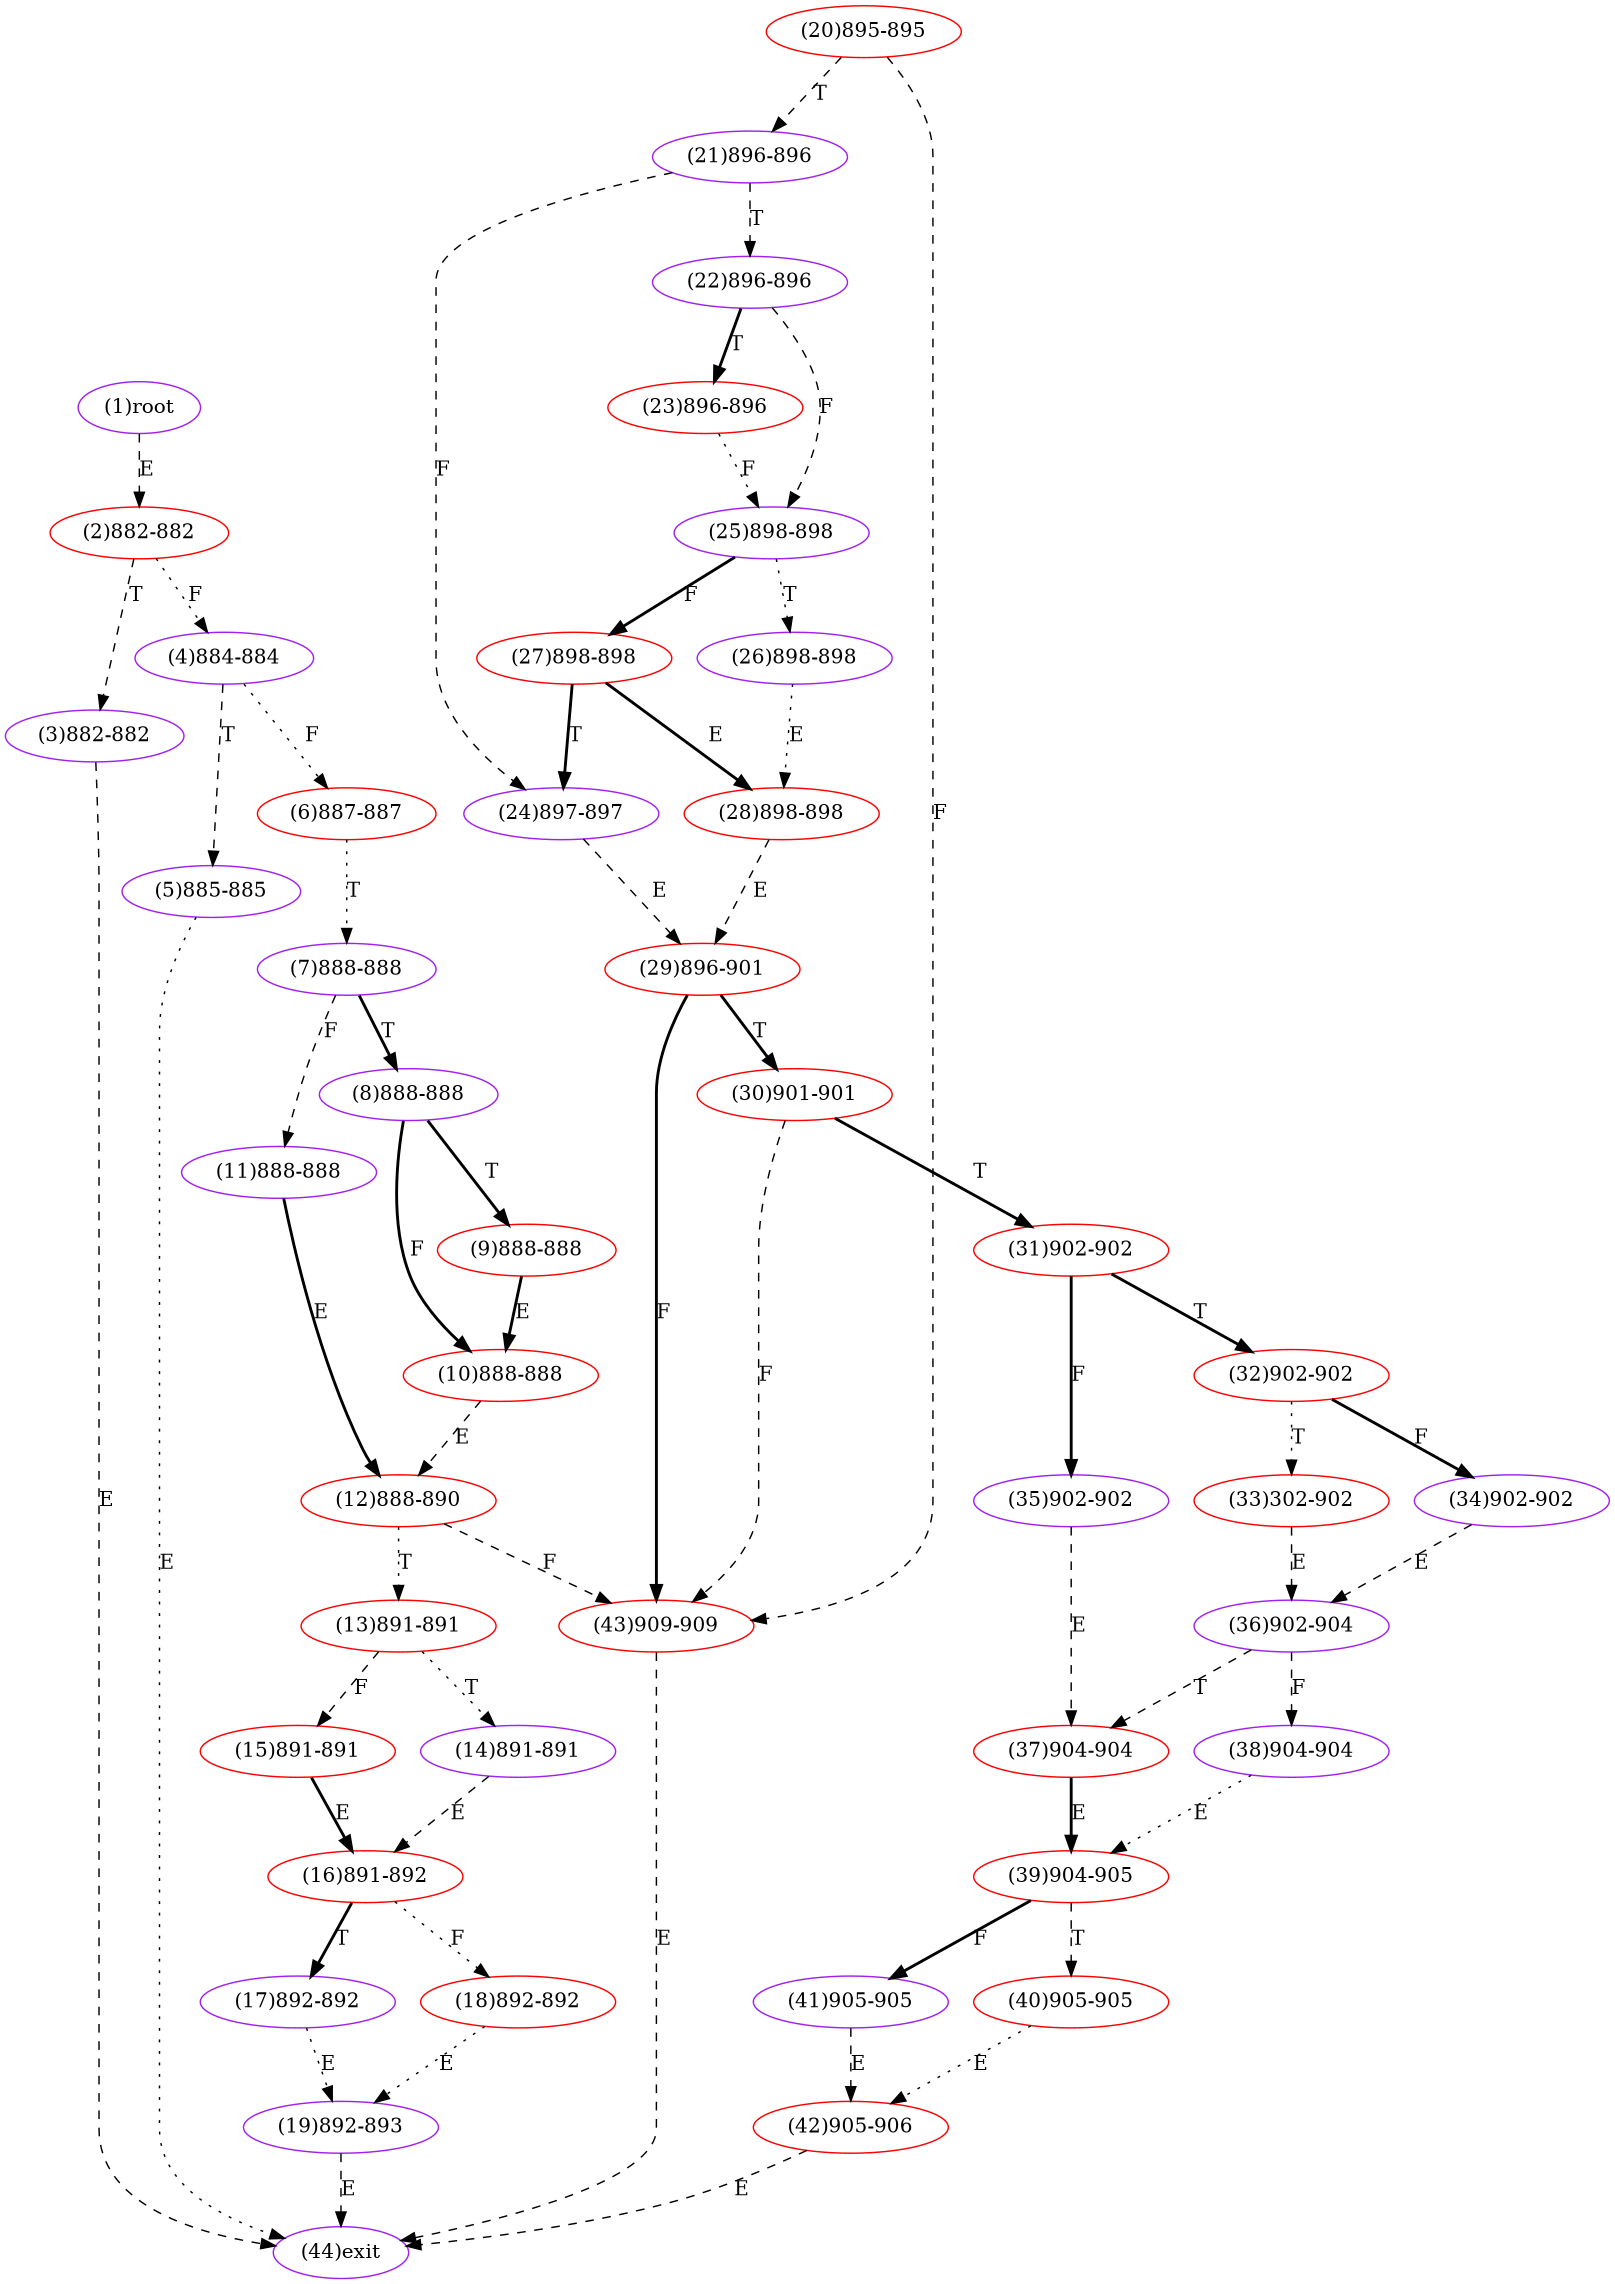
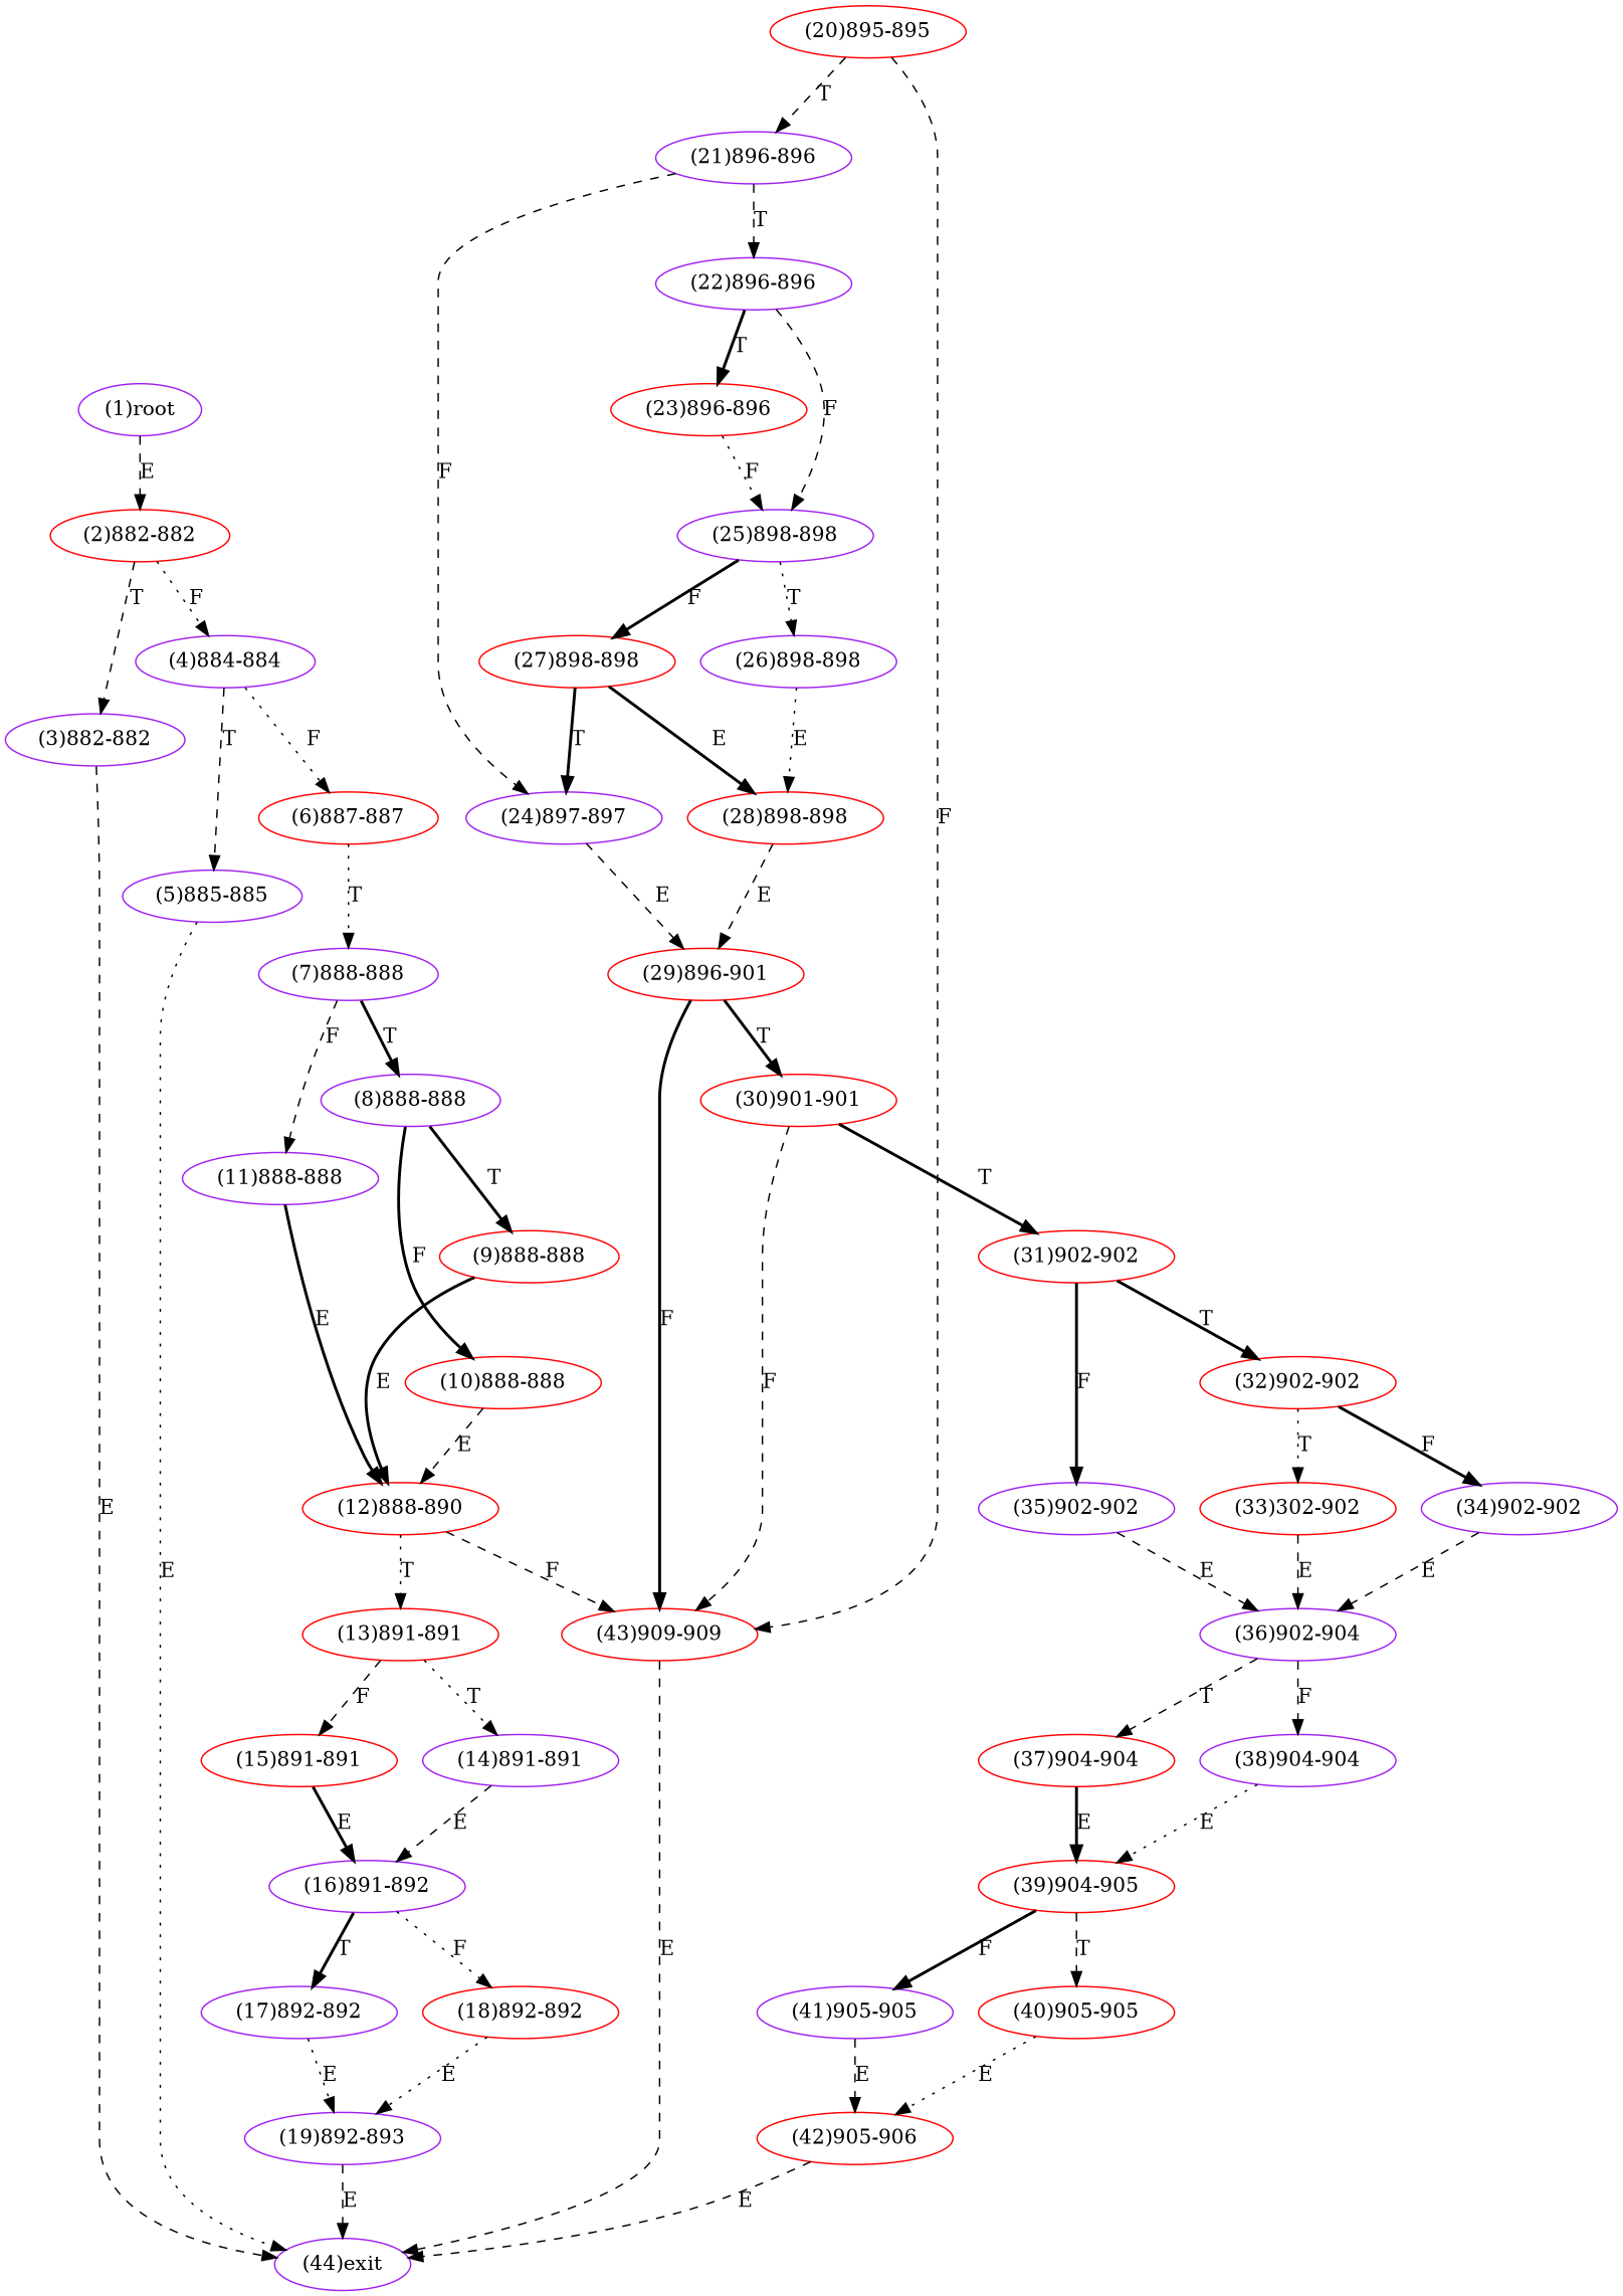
  digraph {
    node [color=purple]
    edge [style=dashed]
    n1 [label="(1)root"]
    n2 [color=red label="(2)882-882"]
    n3 [label="(3)882-882"]
    n4 [label="(4)884-884"]
    n5 [label="(44)exit"]
    n6 [label="(5)885-885"]
    n7 [color=red label="(6)887-887"]
    n8 [label="(7)888-888"]
    n9 [label="(8)888-888"]
    n10 [label="(11)888-888"]
    n11 [color=red label="(20)895-895"]
    n12 [color=red label="(43)909-909"]
    n13 [label="(21)896-896"]
    n14 [color=red label="(9)888-888"]
    n15 [color=red label="(10)888-888"]
    n16 [color=red label="(12)888-890"]
    n17 [color=red label="(13)891-891"]
    n18 [label="(14)891-891"]
    n19 [color=red label="(15)891-891"]
-   n20 [color=red label="(16)891-892"]
+   n20 [label="(16)891-892"]
    n21 [label="(17)892-892"]
    n22 [color=red label="(18)892-892"]
    n23 [label="(19)892-893"]
    n24 [label="(22)896-896"]
    n25 [label="(24)897-897"]
    n26 [color=red label="(23)896-896"]
    n27 [label="(25)898-898"]
    n28 [color=red label="(29)896-901"]
    n29 [color=red label="(27)898-898"]
    n30 [label="(26)898-898"]
    n31 [color=red label="(28)898-898"]
    n32 [color=red label="(30)901-901"]
    n33 [color=red label="(31)902-902"]
    n34 [label="(35)902-902"]
    n35 [color=red label="(32)902-902"]
    n36 [label="(36)902-904"]
    n37 [label="(34)902-902"]
    n38 [color=red label="(33)302-902"]
    n39 [label="(38)904-904"]
    n40 [color=red label="(37)904-904"]
    n41 [color=red label="(39)904-905"]
    n42 [color=red label="(40)905-905"]
    n43 [label="(41)905-905"]
    n44 [color=red label="(42)905-906"]
    n1 -> n2 [label=E]
    n2 -> n3 [label=T]
    n2 -> n4 [label=F style=dotted]
    n3 -> n5 [label=E]
    n4 -> n6 [label=T]
    n4 -> n7 [label=F style=dotted]
    n6 -> n5 [label=E style=dotted]
    n7 -> n8 [label=T style=dotted]
    n8 -> n9 [label=T style=bold]
    n8 -> n10 [label=F]
    n9 -> n14 [label=T style=bold]
    n9 -> n15 [label=F style=bold]
    n10 -> n16 [label=E style=bold]
    n11 -> n12 [label=F]
    n11 -> n13 [label=T]
    n12 -> n5 [label=E]
    n13 -> n24 [label=T]
    n13 -> n25 [label=F]
-   n14 -> n15 [label=E style=bold]
+   n14 -> n16 [label=E style=bold]
    n15 -> n16 [label=E]
    n16 -> n12 [label=F]
    n16 -> n17 [label=T style=dotted]
    n17 -> n18 [label=T style=dotted]
    n17 -> n19 [label=F]
    n18 -> n20 [label=E]
    n19 -> n20 [label=E style=bold]
    n20 -> n21 [label=T style=bold]
    n20 -> n22 [label=F style=dotted]
    n21 -> n23 [label=E style=dotted]
    n22 -> n23 [label=E style=dotted]
    n23 -> n5 [label=E]
    n24 -> n26 [label=T style=bold]
    n24 -> n27 [label=F]
    n25 -> n28 [label=E]
    n26 -> n27 [label=F style=dotted]
    n27 -> n29 [label=F style=bold]
    n27 -> n30 [label=T style=dotted]
    n28 -> n12 [label=F style=bold]
    n28 -> n32 [label=T style=bold]
    n29 -> n25 [label=T style=bold]
    n29 -> n31 [label=E style=bold]
    n30 -> n31 [label=E style=dotted]
    n31 -> n28 [label=E]
    n32 -> n12 [label=F]
    n32 -> n33 [label=T style=bold]
    n33 -> n34 [label=F style=bold]
    n33 -> n35 [label=T style=bold]
-   n34 -> n40 [label=E]
+   n34 -> n36 [label=E]
    n35 -> n37 [label=F style=bold]
    n35 -> n38 [label=T style=dotted]
    n36 -> n39 [label=F]
    n36 -> n40 [label=T]
    n37 -> n36 [label=E]
    n38 -> n36 [label=E]
    n39 -> n41 [label=E style=dotted]
    n40 -> n41 [label=E style=bold]
    n41 -> n42 [label=T]
    n41 -> n43 [label=F style=bold]
    n42 -> n44 [label=E style=dotted]
    n43 -> n44 [label=E]
    n44 -> n5 [label=E]
  }
